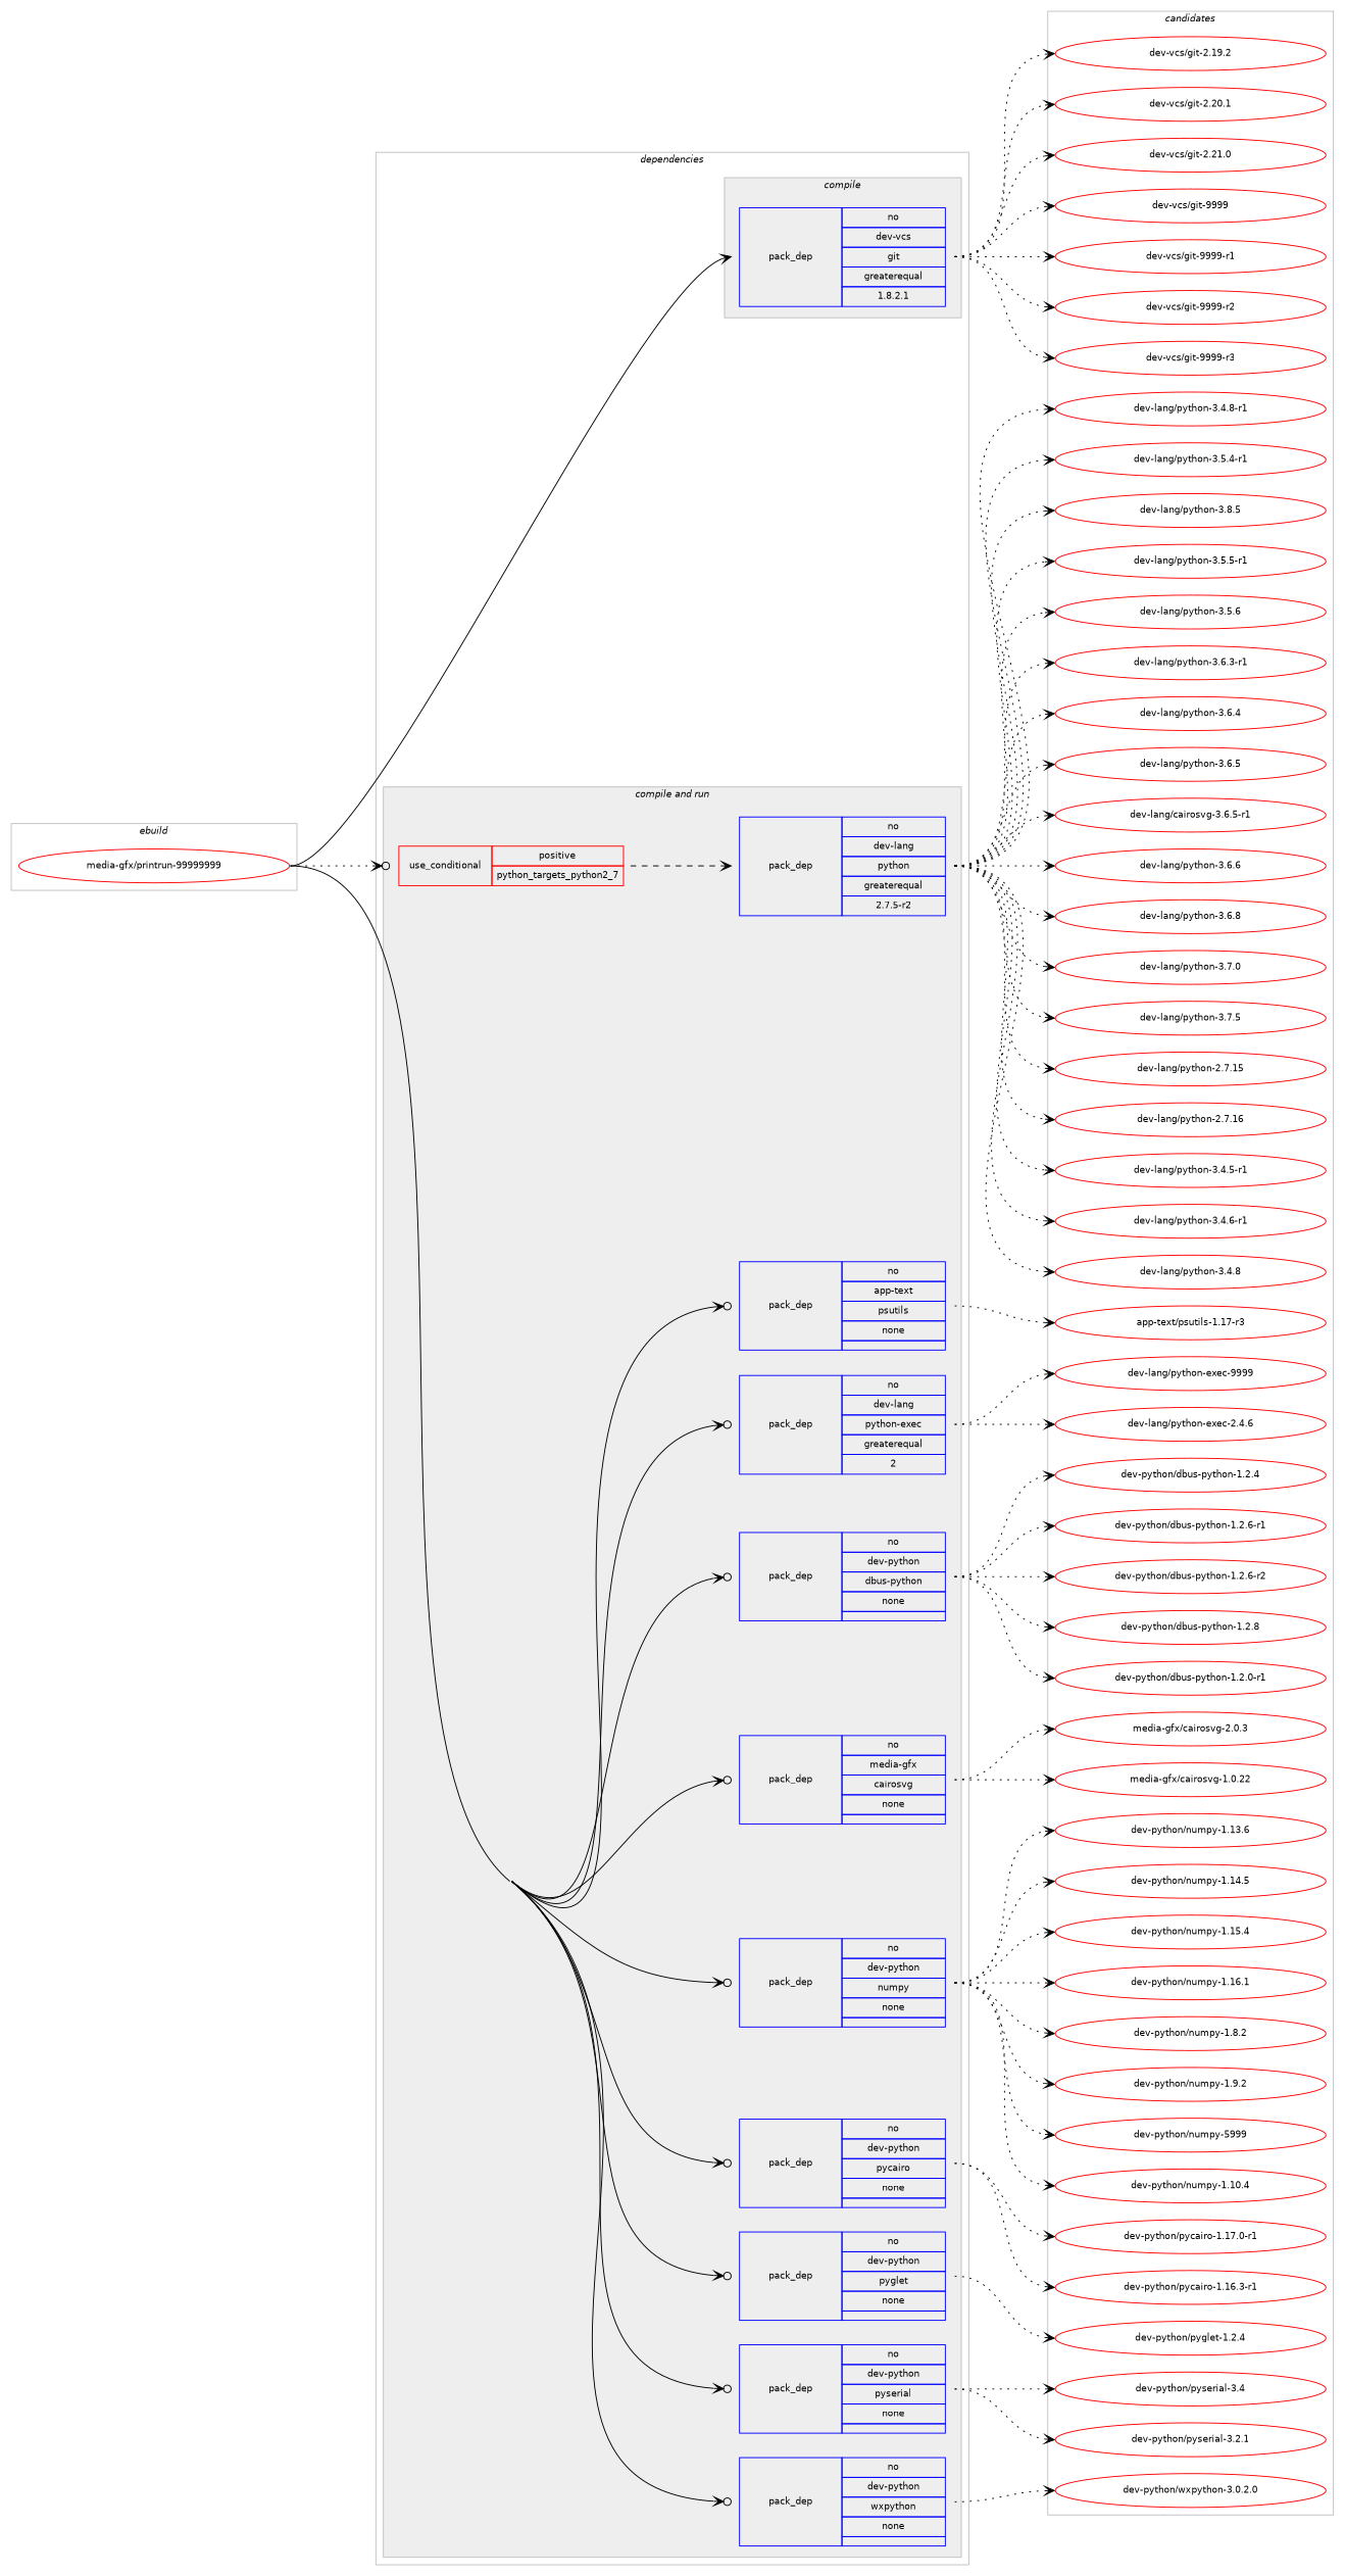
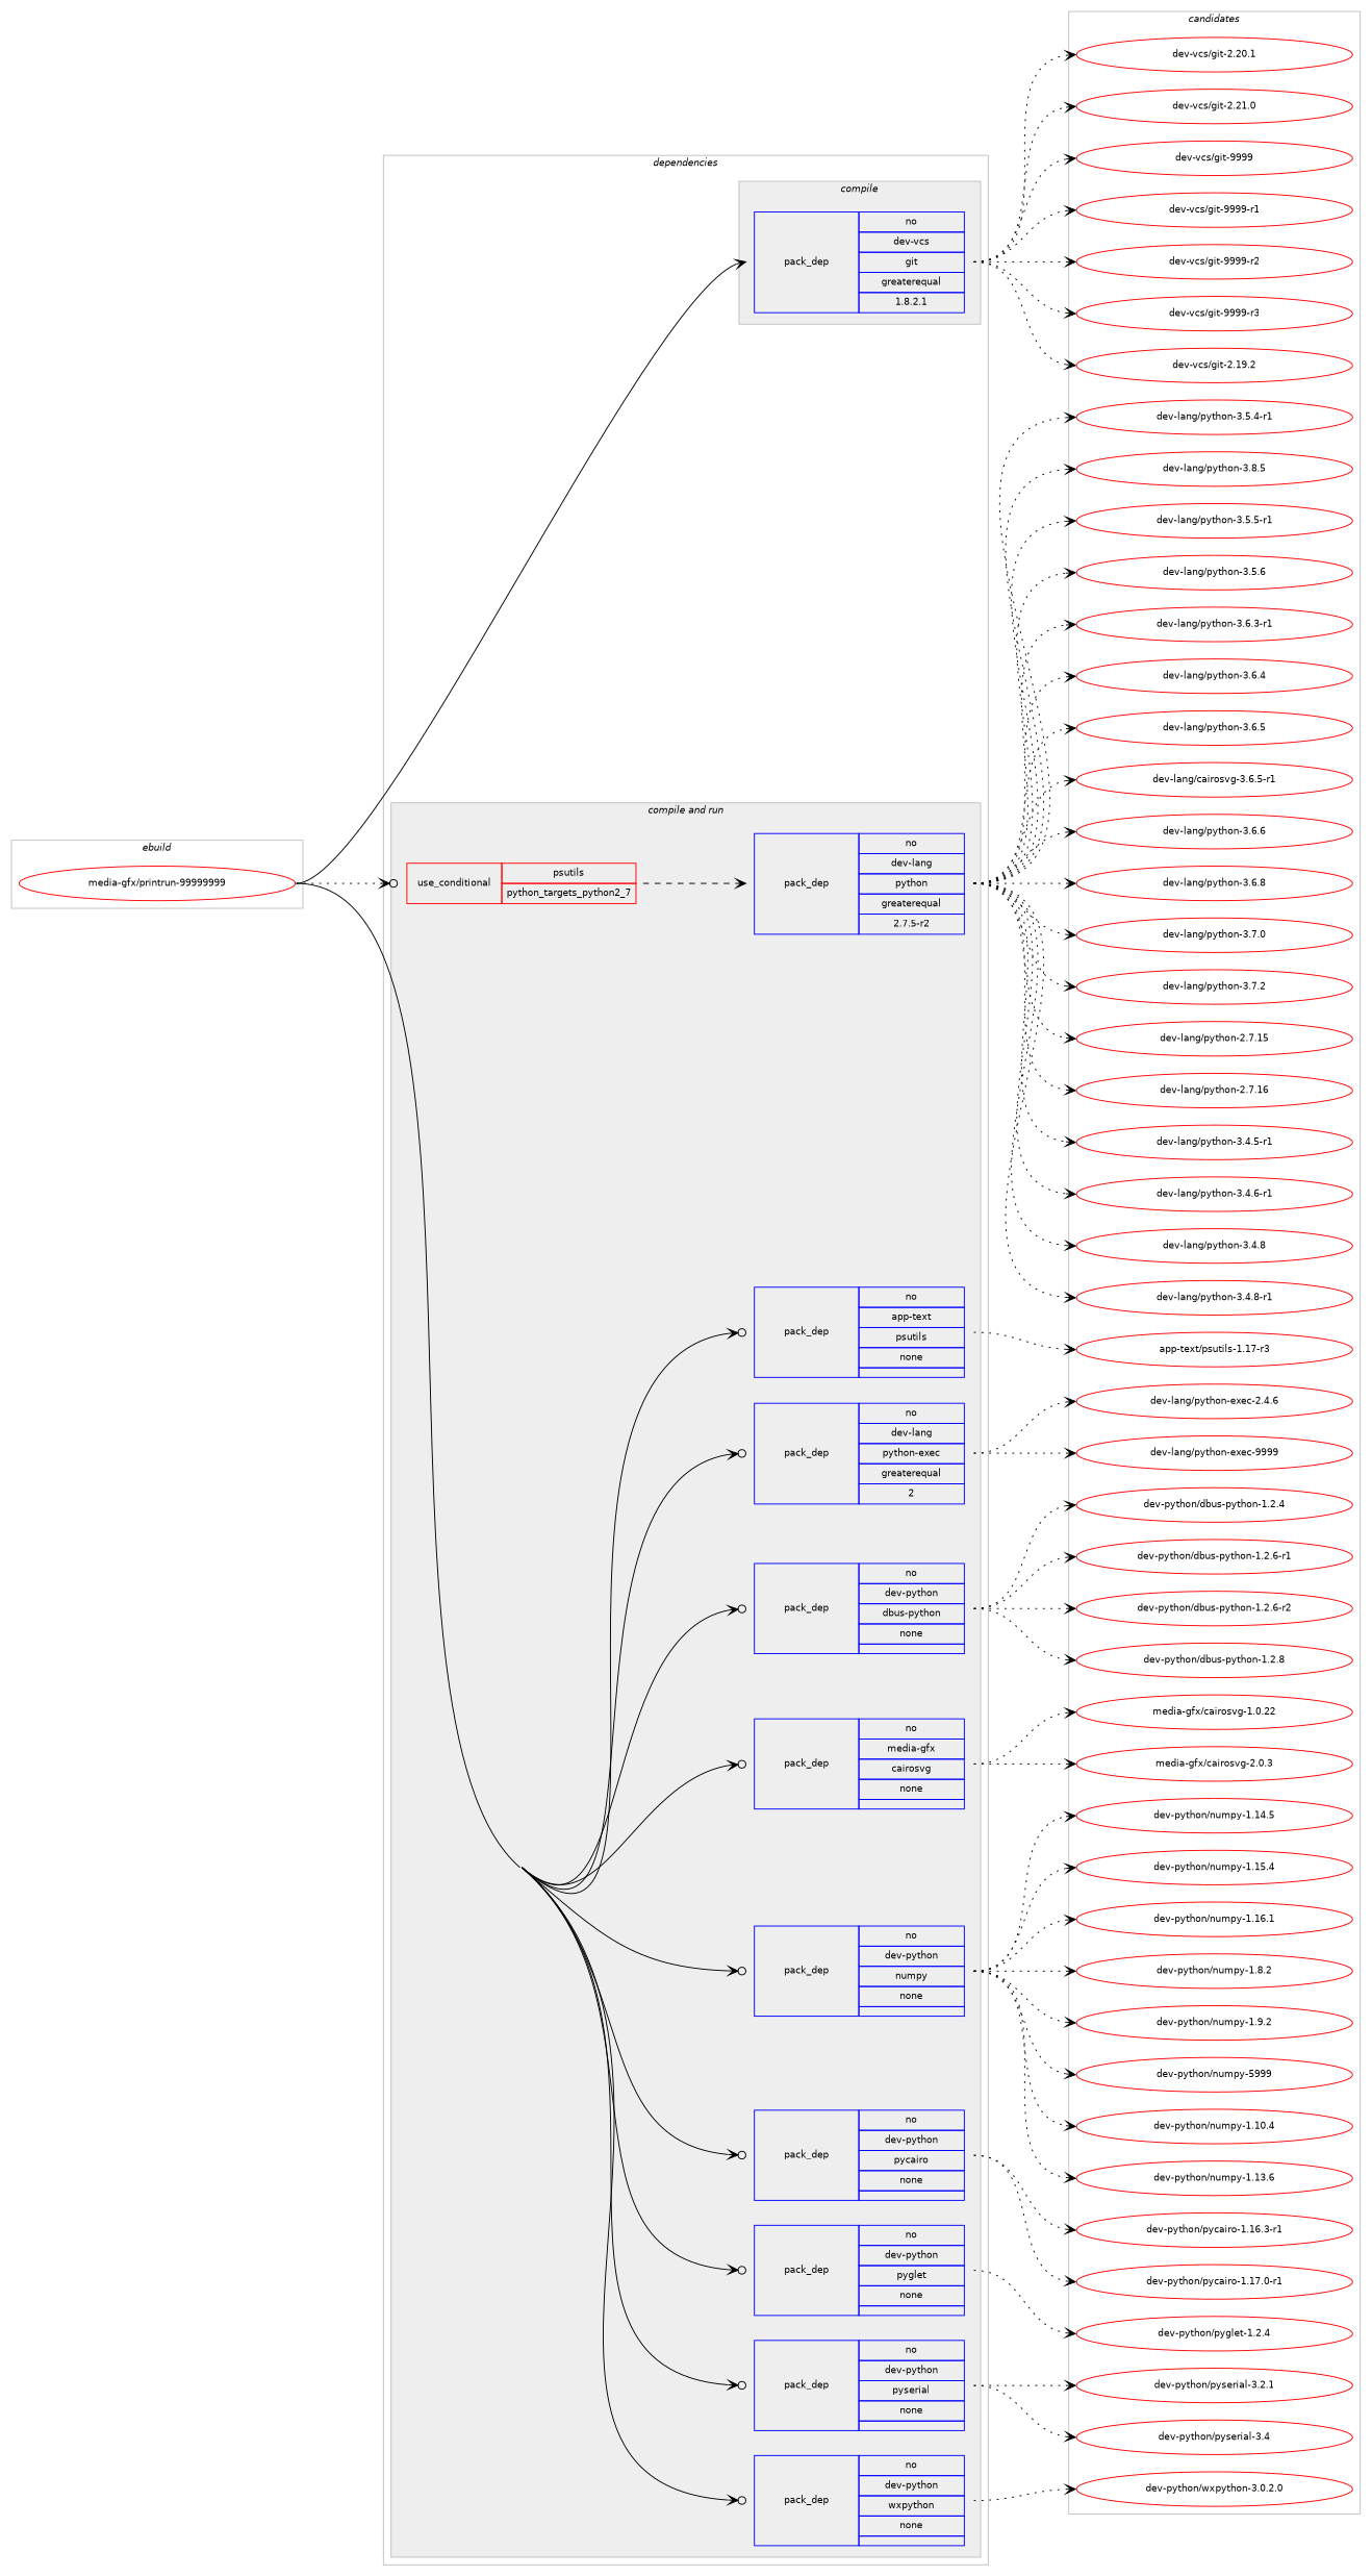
  digraph {
    compound=true
    concentrate=true
    fontname=Helvetica
    fontsize=10
    newrank=true
    rankdir=LR
    ranksep=1.5
    node [color=red fontname=Helvetica fontsize=10]
    edge [arrowhead=vee headport=w style=dotted tailport=e weight=100]
    n1 [label="media-gfx/printrun-99999999" width=4]
    n2 [color=blue label=<<TABLE BORDER="0" CELLBORDER="1" CELLSPACING="0" CELLPADDING="4" WIDTH="220"><TR><TD ROWSPAN="6" CELLPADDING="30">pack_dep</TD></TR><TR><TD WIDTH="110">no</TD></TR><TR><TD>dev-vcs</TD></TR><TR><TD>git</TD></TR><TR><TD>greaterequal</TD></TR><TR><TD>1.8.2.1</TD></TR></TABLE>> shape=none]
    n3 [color=blue label=<<TABLE BORDER="0" CELLBORDER="1" CELLSPACING="0" CELLPADDING="4" WIDTH="220"><TR><TD ROWSPAN="6" CELLPADDING="30">pack_dep</TD></TR><TR><TD WIDTH="110">no</TD></TR><TR><TD>dev-lang</TD></TR><TR><TD>python</TD></TR><TR><TD>greaterequal</TD></TR><TR><TD>2.7.5-r2</TD></TR></TABLE>> shape=none]
-   n4 [label=<<TABLE BORDER="0" CELLBORDER="1" CELLSPACING="0" CELLPADDING="4"><TR><TD ROWSPAN="3" CELLPADDING="10">use_conditional</TD></TR><TR><TD>positive</TD></TR><TR><TD>python_targets_python2_7</TD></TR></TABLE>> shape=none]
+   n4 [label=<<TABLE BORDER="0" CELLBORDER="1" CELLSPACING="0" CELLPADDING="4"><TR><TD ROWSPAN="3" CELLPADDING="10">use_conditional</TD></TR><TR><TD>psutils</TD></TR><TR><TD>python_targets_python2_7</TD></TR></TABLE>> shape=none]
    n5 [color=blue label=<<TABLE BORDER="0" CELLBORDER="1" CELLSPACING="0" CELLPADDING="4" WIDTH="220"><TR><TD ROWSPAN="6" CELLPADDING="30">pack_dep</TD></TR><TR><TD WIDTH="110">no</TD></TR><TR><TD>app-text</TD></TR><TR><TD>psutils</TD></TR><TR><TD>none</TD></TR><TR><TD></TD></TR></TABLE>> shape=none]
    n6 [color=blue label=<<TABLE BORDER="0" CELLBORDER="1" CELLSPACING="0" CELLPADDING="4" WIDTH="220"><TR><TD ROWSPAN="6" CELLPADDING="30">pack_dep</TD></TR><TR><TD WIDTH="110">no</TD></TR><TR><TD>dev-lang</TD></TR><TR><TD>python-exec</TD></TR><TR><TD>greaterequal</TD></TR><TR><TD>2</TD></TR></TABLE>> shape=none]
    n7 [color=blue label=<<TABLE BORDER="0" CELLBORDER="1" CELLSPACING="0" CELLPADDING="4" WIDTH="220"><TR><TD ROWSPAN="6" CELLPADDING="30">pack_dep</TD></TR><TR><TD WIDTH="110">no</TD></TR><TR><TD>dev-python</TD></TR><TR><TD>dbus-python</TD></TR><TR><TD>none</TD></TR><TR><TD></TD></TR></TABLE>> shape=none]
    n8 [color=blue label=<<TABLE BORDER="0" CELLBORDER="1" CELLSPACING="0" CELLPADDING="4" WIDTH="220"><TR><TD ROWSPAN="6" CELLPADDING="30">pack_dep</TD></TR><TR><TD WIDTH="110">no</TD></TR><TR><TD>media-gfx</TD></TR><TR><TD>cairosvg</TD></TR><TR><TD>none</TD></TR><TR><TD></TD></TR></TABLE>> shape=none]
    n9 [color=blue label=<<TABLE BORDER="0" CELLBORDER="1" CELLSPACING="0" CELLPADDING="4" WIDTH="220"><TR><TD ROWSPAN="6" CELLPADDING="30">pack_dep</TD></TR><TR><TD WIDTH="110">no</TD></TR><TR><TD>dev-python</TD></TR><TR><TD>numpy</TD></TR><TR><TD>none</TD></TR><TR><TD></TD></TR></TABLE>> shape=none]
    n10 [color=blue label=<<TABLE BORDER="0" CELLBORDER="1" CELLSPACING="0" CELLPADDING="4" WIDTH="220"><TR><TD ROWSPAN="6" CELLPADDING="30">pack_dep</TD></TR><TR><TD WIDTH="110">no</TD></TR><TR><TD>dev-python</TD></TR><TR><TD>pycairo</TD></TR><TR><TD>none</TD></TR><TR><TD></TD></TR></TABLE>> shape=none]
    n11 [color=blue label=<<TABLE BORDER="0" CELLBORDER="1" CELLSPACING="0" CELLPADDING="4" WIDTH="220"><TR><TD ROWSPAN="6" CELLPADDING="30">pack_dep</TD></TR><TR><TD WIDTH="110">no</TD></TR><TR><TD>dev-python</TD></TR><TR><TD>pyglet</TD></TR><TR><TD>none</TD></TR><TR><TD></TD></TR></TABLE>> shape=none]
    n12 [color=blue label=<<TABLE BORDER="0" CELLBORDER="1" CELLSPACING="0" CELLPADDING="4" WIDTH="220"><TR><TD ROWSPAN="6" CELLPADDING="30">pack_dep</TD></TR><TR><TD WIDTH="110">no</TD></TR><TR><TD>dev-python</TD></TR><TR><TD>pyserial</TD></TR><TR><TD>none</TD></TR><TR><TD></TD></TR></TABLE>> shape=none]
    n13 [color=blue label=<<TABLE BORDER="0" CELLBORDER="1" CELLSPACING="0" CELLPADDING="4" WIDTH="220"><TR><TD ROWSPAN="6" CELLPADDING="30">pack_dep</TD></TR><TR><TD WIDTH="110">no</TD></TR><TR><TD>dev-python</TD></TR><TR><TD>wxpython</TD></TR><TR><TD>none</TD></TR><TR><TD></TD></TR></TABLE>> shape=none]
    n14 [label="dev-vcs/git-2.19.2" width=4]
    n15 [label="dev-vcs/git-2.20.1" width=4]
    n16 [label="dev-vcs/git-2.21.0" width=4]
    n17 [label="dev-vcs/git-9999" width=4]
    n18 [label="dev-vcs/git-9999-r1" width=4]
    n19 [label="dev-vcs/git-9999-r2" width=4]
    n20 [label="dev-vcs/git-9999-r3" width=4]
    n21 [label="dev-lang/python-2.7.15" width=4]
    n22 [label="dev-lang/python-2.7.16" width=4]
    n23 [label="dev-lang/python-3.4.5-r1" width=4]
    n24 [label="dev-lang/python-3.4.6-r1" width=4]
    n25 [label="dev-lang/python-3.4.8" width=4]
    n26 [label="dev-lang/python-3.4.8-r1" width=4]
    n27 [label="dev-lang/python-3.5.4-r1" width=4]
    n28 [label="dev-lang/python-3.8.5" width=4]
    n29 [label="dev-lang/python-3.5.5-r1" width=4]
    n30 [label="dev-lang/python-3.5.6" width=4]
    n31 [label="dev-lang/python-3.6.3-r1" width=4]
    n32 [label="dev-lang/python-3.6.4" width=4]
    n33 [label="dev-lang/python-3.6.5" width=4]
    n34 [label="dev-lang/cairosvg-3.6.5-r1" width=4]
    n35 [label="dev-lang/python-3.6.6" width=4]
    n36 [label="dev-lang/python-3.6.8" width=4]
    n37 [label="dev-lang/python-3.7.0" width=4]
-   n38 [label="dev-lang/python-3.7.5" width=4]
+   n38 [label="dev-lang/python-3.7.2" width=4]
    n39 [label="app-text/psutils-1.17-r3" width=4]
    n40 [label="dev-lang/python-exec-2.4.6" width=4]
    n41 [label="dev-lang/python-exec-9999" width=4]
-   n42 [label="dev-python/dbus-python-1.2.0-r1" width=4]
    n43 [label="dev-python/dbus-python-1.2.4" width=4]
    n44 [label="dev-python/dbus-python-1.2.6-r1" width=4]
    n45 [label="dev-python/dbus-python-1.2.6-r2" width=4]
    n46 [label="dev-python/dbus-python-1.2.8" width=4]
    n47 [label="dev-python/numpy-1.10.4" width=4]
    n48 [label="dev-python/numpy-1.13.6" width=4]
    n49 [label="dev-python/numpy-1.14.5" width=4]
    n50 [label="dev-python/numpy-1.15.4" width=4]
    n51 [label="dev-python/numpy-1.16.1" width=4]
    n52 [label="dev-python/numpy-1.8.2" width=4]
    n53 [label="dev-python/numpy-1.9.2" width=4]
    n54 [label="dev-python/numpy-5999" width=4]
    n55 [label="dev-python/pycairo-1.16.3-r1" width=4]
    n56 [label="dev-python/pycairo-1.17.0-r1" width=4]
    n57 [label="dev-python/pyglet-1.2.4" width=4]
    n58 [label="dev-python/pyserial-3.2.1" width=4]
    n59 [label="dev-python/pyserial-3.4" width=4]
    n60 [label="dev-python/wxpython-3.0.2.0" width=4]
    n61 [label="media-gfx/cairosvg-1.0.22" width=4]
    n62 [label="media-gfx/cairosvg-2.0.3" width=4]
    subgraph cluster_1 {
      color=gray
      label=<<i>ebuild</i>>
      rank=same
      n1
    }
    subgraph cluster_2 {
      color=gray
      label=<<i>dependencies</i>>
      subgraph cluster_3 {
        color=gray
        fillcolor="#eeeeee"
        label=<<i>compile</i>>
        style=filled
        subgraph sub_4 {
          color=gray
          fillcolor="#eeeeee"
          label=<<i>compile</i>>
          style=filled
          n2
        }
      }
      subgraph cluster_5 {
        color=gray
        fillcolor="#eeeeee"
        label=<<i>compile and run</i>>
        style=filled
        subgraph sub_6 {
          color=gray
          fillcolor="#eeeeee"
          label=<<i>compile and run</i>>
          style=filled
          n4
          subgraph sub_7 {
            color=gray
            fillcolor="#eeeeee"
            label=<<i>compile and run</i>>
            style=filled
            n3
          }
        }
        subgraph sub_8 {
          color=gray
          fillcolor="#eeeeee"
          label=<<i>compile and run</i>>
          style=filled
          n5
        }
        subgraph sub_9 {
          color=gray
          fillcolor="#eeeeee"
          label=<<i>compile and run</i>>
          style=filled
          n6
        }
        subgraph sub_10 {
          color=gray
          fillcolor="#eeeeee"
          label=<<i>compile and run</i>>
          style=filled
          n7
        }
        subgraph sub_11 {
          color=gray
          fillcolor="#eeeeee"
          label=<<i>compile and run</i>>
          style=filled
          n8
        }
        subgraph sub_12 {
          color=gray
          fillcolor="#eeeeee"
          label=<<i>compile and run</i>>
          style=filled
          n9
        }
        subgraph sub_13 {
          color=gray
          fillcolor="#eeeeee"
          label=<<i>compile and run</i>>
          style=filled
          n10
        }
        subgraph sub_14 {
          color=gray
          fillcolor="#eeeeee"
          label=<<i>compile and run</i>>
          style=filled
          n11
        }
        subgraph sub_15 {
          color=gray
          fillcolor="#eeeeee"
          label=<<i>compile and run</i>>
          style=filled
          n12
        }
        subgraph sub_16 {
          color=gray
          fillcolor="#eeeeee"
          label=<<i>compile and run</i>>
          style=filled
          n13
        }
      }
      subgraph cluster_17 {
        color=gray
        fillcolor="#eeeeee"
        label=<<i>run</i>>
        style=filled
      }
    }
    subgraph cluster_18 {
      color=gray
      label=<<i>candidates</i>>
      rank=same
      subgraph sub_19 {
        color=black
        label=<<i>candidates</i>>
        nodesep=1
        rank=same
        n14
        n15
        n16
        n17
        n18
        n19
        n20
      }
      subgraph sub_20 {
        color=black
        label=<<i>candidates</i>>
        nodesep=1
        rank=same
        n21
        n22
        n23
        n24
        n25
        n26
        n27
        n28
        n29
        n30
        n31
        n32
        n33
        n34
        n35
        n36
        n37
        n38
      }
      subgraph sub_21 {
        color=black
        label=<<i>candidates</i>>
        nodesep=1
        rank=same
        n39
      }
      subgraph sub_22 {
        color=black
        label=<<i>candidates</i>>
        nodesep=1
        rank=same
        n40
        n41
      }
      subgraph sub_23 {
        color=black
        label=<<i>candidates</i>>
        nodesep=1
        rank=same
-       n42
        n43
        n44
        n45
        n46
      }
      subgraph sub_24 {
        color=black
        label=<<i>candidates</i>>
        nodesep=1
        rank=same
        n47
        n48
        n49
        n50
        n51
        n52
        n53
        n54
      }
      subgraph sub_25 {
        color=black
        label=<<i>candidates</i>>
        nodesep=1
        rank=same
        n55
        n56
      }
      subgraph sub_26 {
        color=black
        label=<<i>candidates</i>>
        nodesep=1
        rank=same
        n57
      }
      subgraph sub_27 {
        color=black
        label=<<i>candidates</i>>
        nodesep=1
        rank=same
        n58
        n59
      }
      subgraph sub_28 {
        color=black
        label=<<i>candidates</i>>
        nodesep=1
        rank=same
        n60
      }
      subgraph sub_29 {
        color=black
        label=<<i>candidates</i>>
        nodesep=1
        rank=same
        n61
        n62
      }
    }
    n1 -> n2 [style=solid weight=20]
    n1 -> n4 [arrowhead=odotvee weight=20]
    n1 -> n5 [arrowhead=odotvee style=solid weight=20]
    n1 -> n6 [arrowhead=odotvee style=solid weight=20]
    n1 -> n7 [arrowhead=odotvee style=solid weight=20]
    n1 -> n8 [arrowhead=odotvee style=solid weight=20]
    n1 -> n9 [arrowhead=odotvee style=solid weight=20]
    n1 -> n10 [arrowhead=odotvee style=solid weight=20]
    n1 -> n11 [arrowhead=odotvee style=solid weight=20]
    n1 -> n12 [arrowhead=odotvee style=solid weight=20]
    n1 -> n13 [arrowhead=odotvee style=solid weight=20]
    n2 -> n14
    n2 -> n15
    n2 -> n16
    n2 -> n17
    n2 -> n18
    n2 -> n19
    n2 -> n20
    n3 -> n21
    n3 -> n22
    n3 -> n23
    n3 -> n24
    n3 -> n25
    n3 -> n26
    n3 -> n27
    n3 -> n28
    n3 -> n29
    n3 -> n30
    n3 -> n31
    n3 -> n32
    n3 -> n33
    n3 -> n34
    n3 -> n35
    n3 -> n36
    n3 -> n37
    n3 -> n38
    n4 -> n3 [style=dashed weight=20]
    n5 -> n39
    n6 -> n40
    n6 -> n41
-   n7 -> n42
    n7 -> n43
    n7 -> n44
    n7 -> n45
    n7 -> n46
    n8 -> n61
    n8 -> n62
    n9 -> n47
    n9 -> n48
    n9 -> n49
    n9 -> n50
    n9 -> n51
    n9 -> n52
    n9 -> n53
    n9 -> n54
    n10 -> n55
    n10 -> n56
    n11 -> n57
    n12 -> n58
    n12 -> n59
    n13 -> n60
  }
